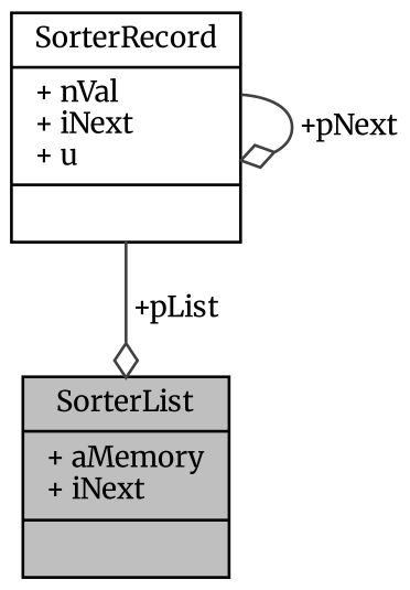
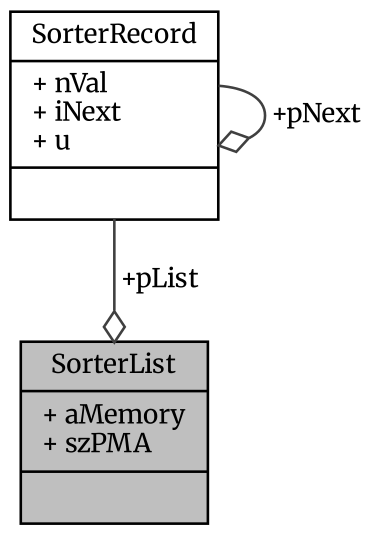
  digraph {
    fontname=Merriweather
    node [color=black fontname=Merriweather fontsize=10 shape=record style=filled]
    edge [arrowhead=odiamond color=grey25 fontname=Merriweather fontsize=10 labelfontname=FreeSans labelfontsize=10 style=solid]
-   n1 [fillcolor=grey75 fontcolor=black height=0.2 label="{SorterList\n|+ aMemory\l+ iNext\l|}" width=0.4]
+   n1 [fillcolor=grey75 fontcolor=black height=0.2 label="{SorterList\n|+ aMemory\l+ szPMA\l|}" width=0.4]
    n2 [fillcolor=white height=0.2 label="{SorterRecord\n|+ nVal\l+ iNext\l+ u\l|}" width=0.4]
    n2 -> n1 [label=" +pList"]
    n2 -> n2 [label=" +pNext"]
  }
